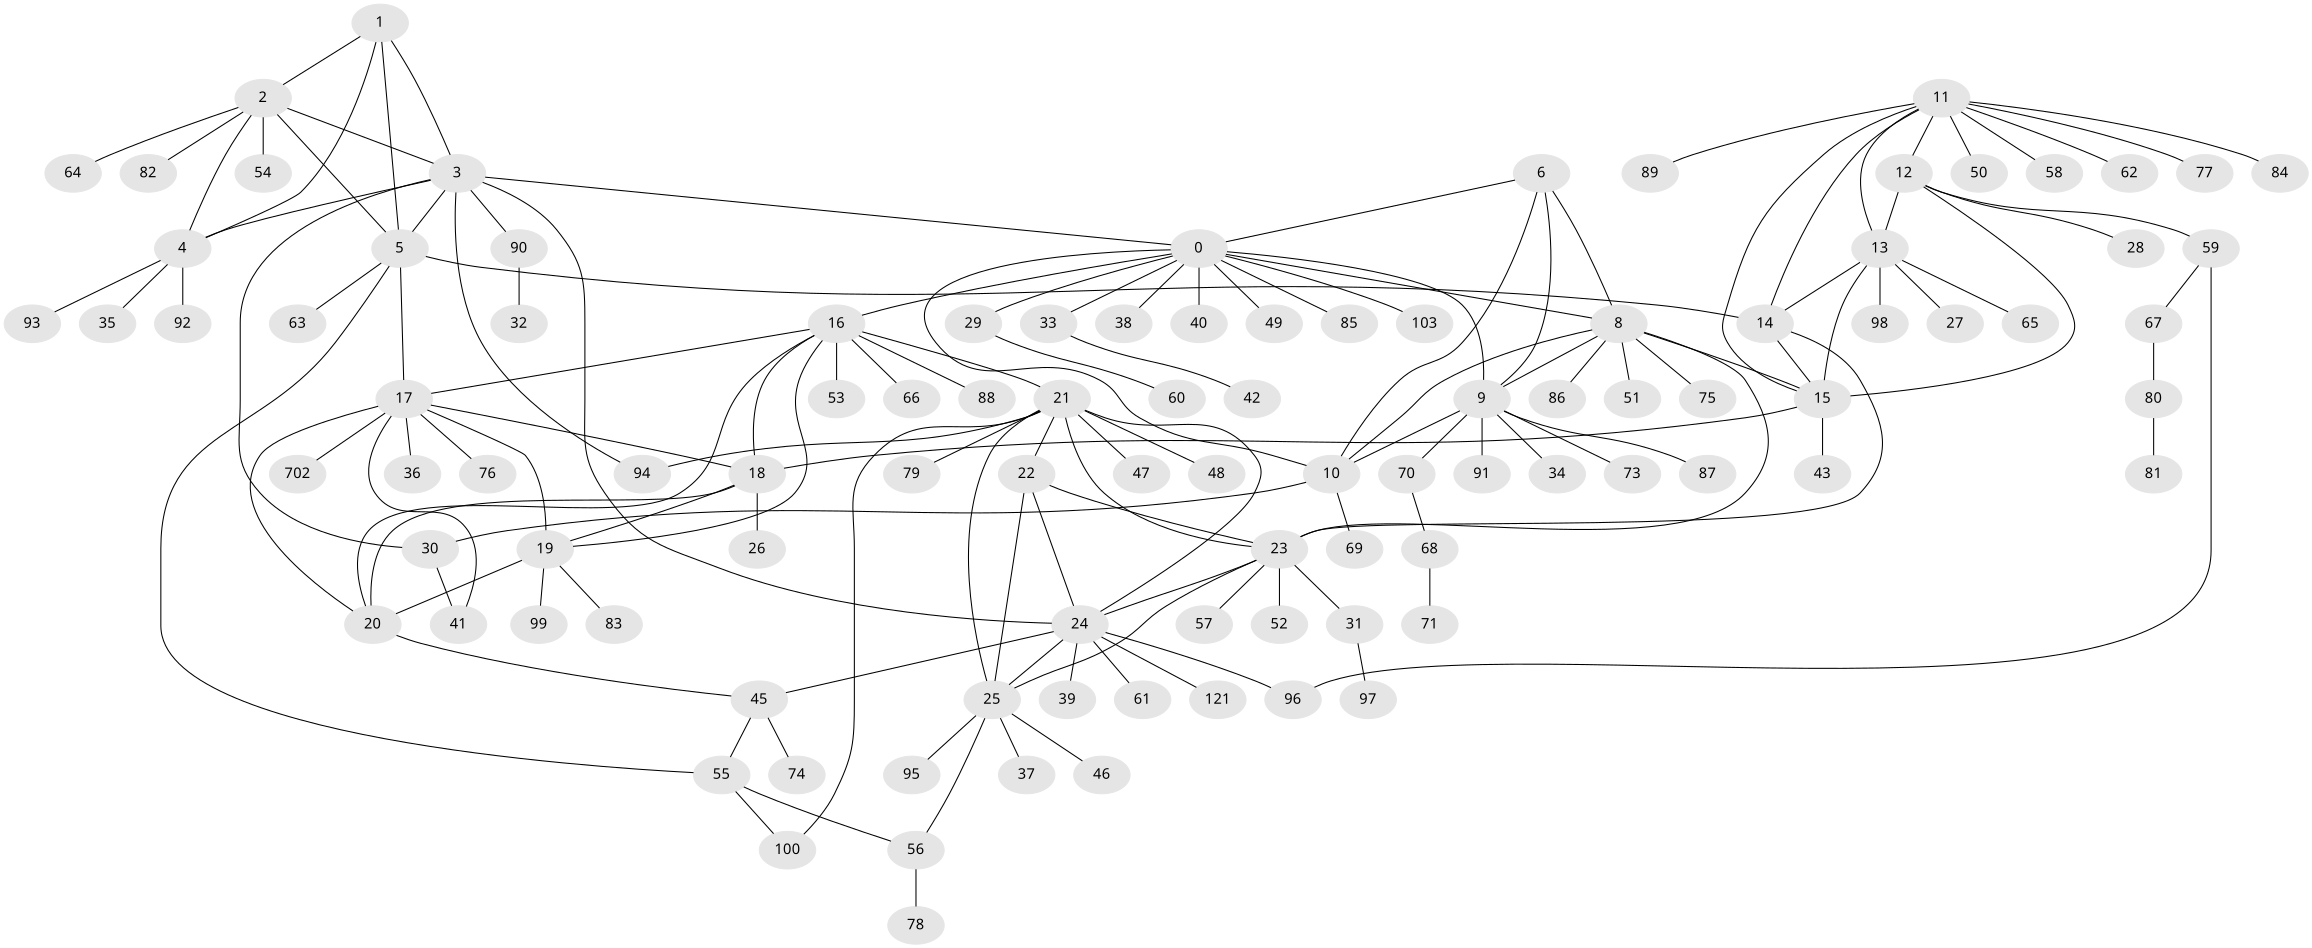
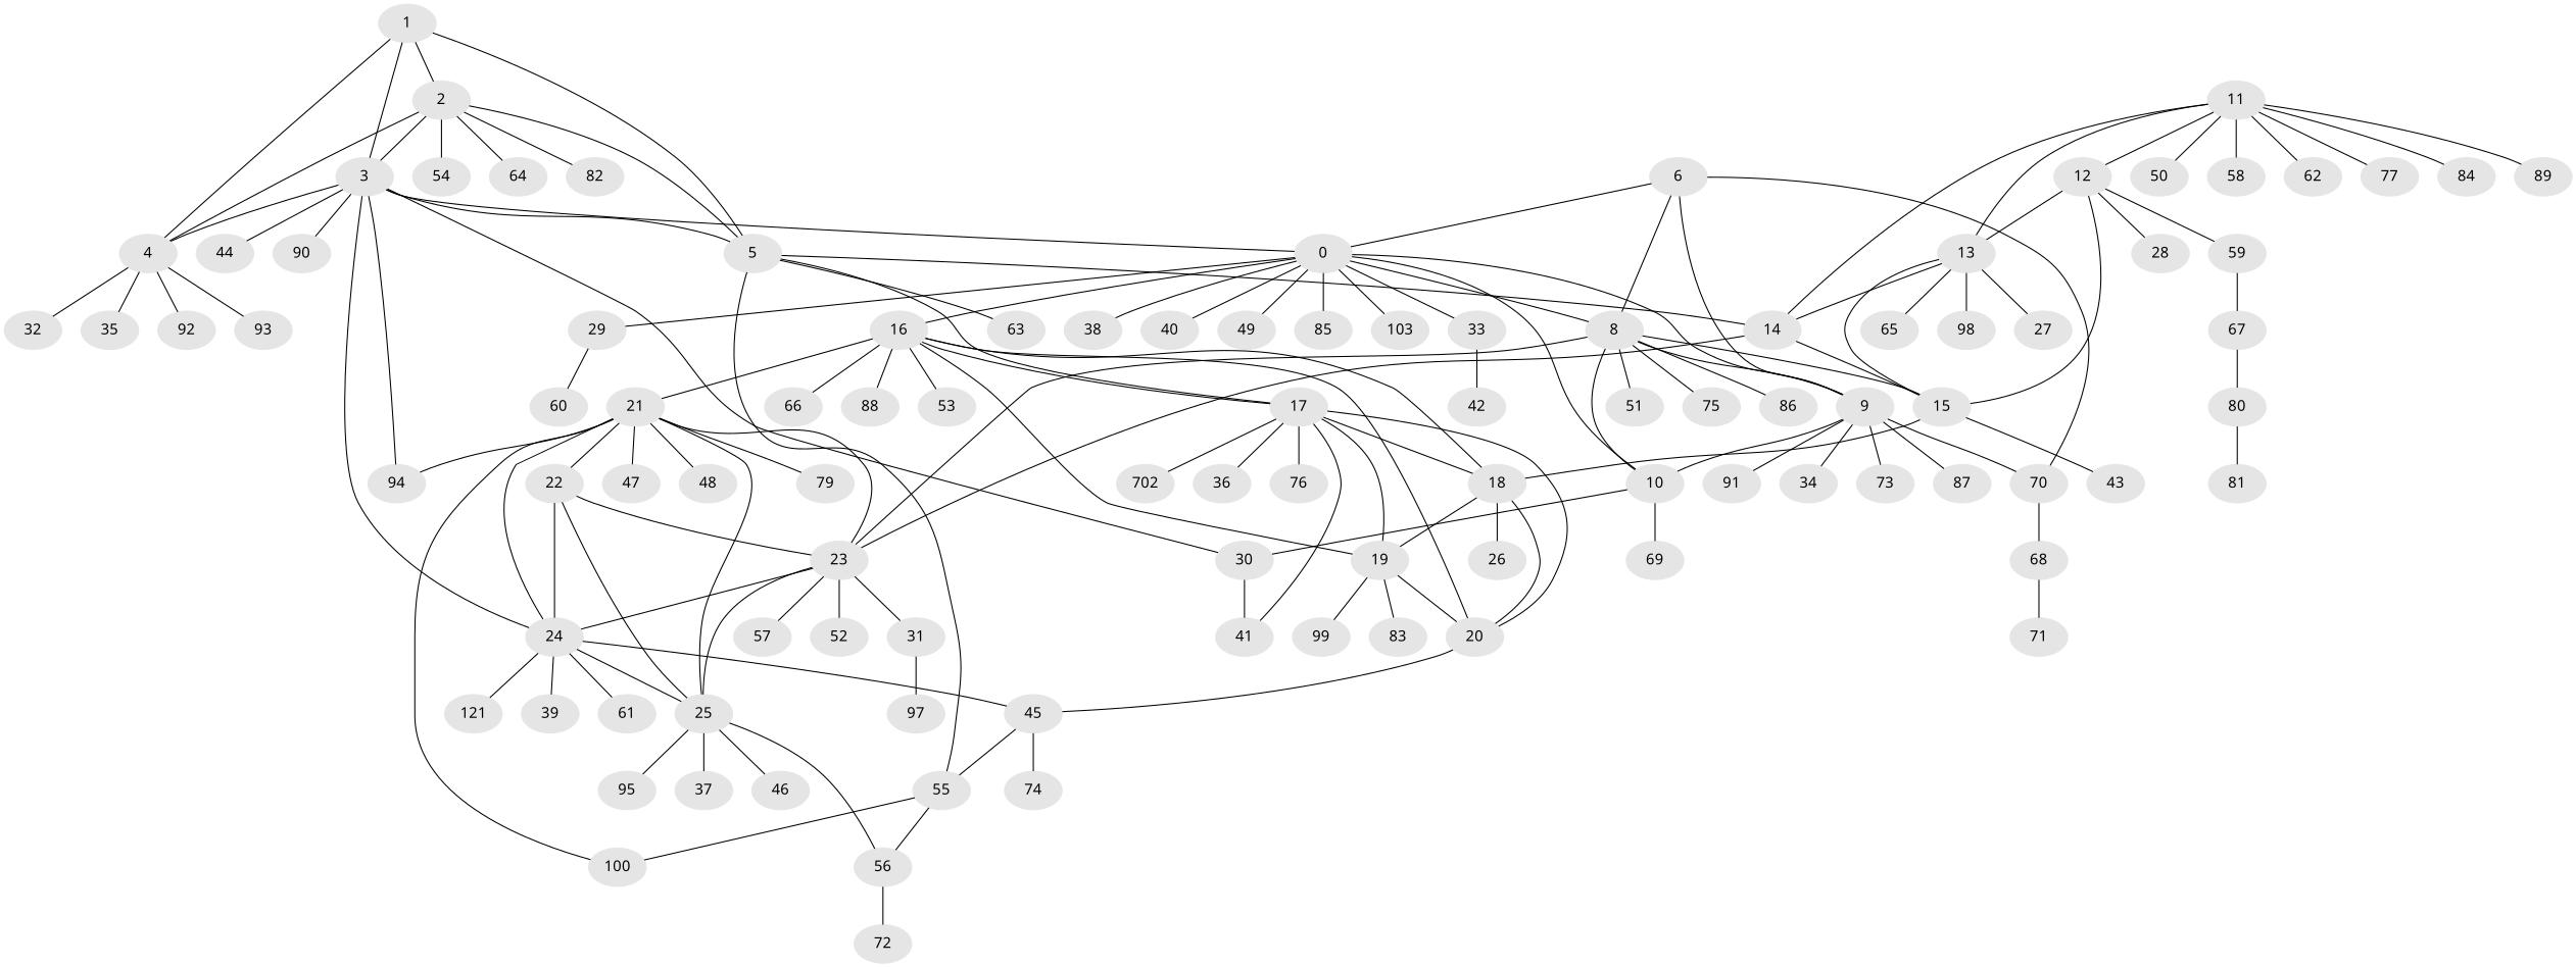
  graph {
    fontname="Noto Sans"
    node [color=gray90 fontname="Noto Sans" style=filled]
    edge [fontname="Noto Sans"]
    1
    2
    3
    4
    5
    54
    64
    82
    n9 [label=0]
    24
    30
+   44
    90
    94
    32
    35
    92
    93
    14
    17
    55
    63
    8
    9
    10
    16
    29
    33
    38
    40
    49
    85
    103
    45
    25
    39
    61
-   96
    n39 [label=121]
    41
    15
    23
    18
    19
    20
    36
    76
    n48 [label=702]
    100
    56
    6
    51
    75
    86
    34
    70
    73
    87
    91
    69
    21
    53
    66
    88
    60
    42
    43
    31
    52
    57
    68
    71
    11
    12
    13
    50
    58
    62
    77
    84
    89
    28
    59
    27
    65
    98
    67
    26
    83
    99
    22
    47
    48
    79
    74
    37
    46
    95
    97
-   72 [label=78]
+   72
    80
    81
    1 -- 2
    1 -- 3
    1 -- 4
    1 -- 5
    2 -- 3
    2 -- 4
    2 -- 5
    2 -- 54
    2 -- 64
    2 -- 82
    3 -- 4
    3 -- 5
    3 -- n9
    3 -- 24
    3 -- 30
+   3 -- 44
    3 -- 90
    3 -- 94
-   90 -- 32
+   4 -- 32
    4 -- 35
    4 -- 92
    4 -- 93
    5 -- 14
    5 -- 17
    5 -- 55
    5 -- 63
    n9 -- 8
    n9 -- 9
    n9 -- 10
    n9 -- 16
    n9 -- 29
    n9 -- 33
    n9 -- 38
    n9 -- 40
    n9 -- 49
    n9 -- 85
    n9 -- 103
    24 -- 45
    24 -- 25
    24 -- 39
    24 -- 61
-   24 -- 96
    24 -- n39
    30 -- 41
    14 -- 15
    14 -- 23
    17 -- 41
    17 -- 18
    17 -- 19
    17 -- 20
    17 -- 36
    17 -- 76
    17 -- n48
    55 -- 100
    55 -- 56
    8 -- 9
    8 -- 10
    8 -- 15
    8 -- 23
    8 -- 51
    8 -- 75
    8 -- 86
    9 -- 10
    9 -- 34
    9 -- 70
    9 -- 73
    9 -- 87
    9 -- 91
    10 -- 30
    10 -- 69
    16 -- 17
    16 -- 18
    16 -- 19
    16 -- 20
    16 -- 21
    16 -- 53
    16 -- 66
    16 -- 88
    29 -- 60
    33 -- 42
    45 -- 55
    45 -- 74
    25 -- 56
    25 -- 37
    25 -- 46
    25 -- 95
    15 -- 18
    15 -- 43
    23 -- 24
    23 -- 25
    23 -- 31
    23 -- 52
    23 -- 57
    18 -- 19
    18 -- 20
    18 -- 26
    19 -- 20
    19 -- 83
    19 -- 99
    20 -- 45
    56 -- 72
    6 -- n9
    6 -- 8
    6 -- 9
-   6 -- 10
+   6 -- 70
    70 -- 68
    21 -- 24
    21 -- 94
    21 -- 25
    21 -- 23
    21 -- 100
    21 -- 22
    21 -- 47
    21 -- 48
    21 -- 79
    31 -- 97
    68 -- 71
    11 -- 14
-   11 -- 15
    11 -- 12
    11 -- 13
    11 -- 50
    11 -- 58
    11 -- 62
    11 -- 77
    11 -- 84
    11 -- 89
    12 -- 15
    12 -- 13
    12 -- 28
    12 -- 59
    13 -- 14
    13 -- 15
    13 -- 27
    13 -- 65
    13 -- 98
-   59 -- 96
    59 -- 67
    67 -- 80
    22 -- 24
    22 -- 25
    22 -- 23
    80 -- 81
  }
